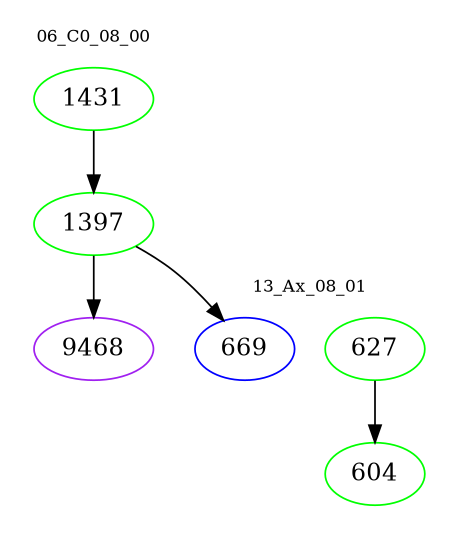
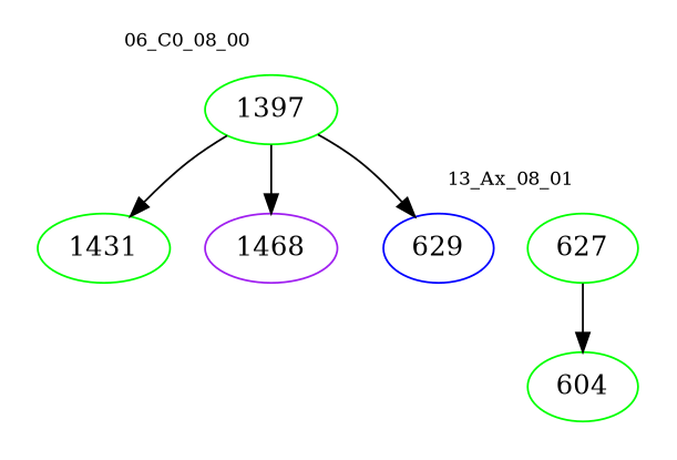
  digraph {
    node [color=green]
    edge [color=black]
    n1 [label=627]
    n2 [label=604]
-   n3 [color=blue label=669]
+   n3 [color=blue label=629]
    n4 [label=1431]
    n5 [label=1397]
-   n6 [color=purple label=9468]
+   n6 [color=purple label=1468]
    subgraph cluster_1 {
      color=white
      fontsize=10
      label="13_Ax_08_01"
      n1
      n2
      n3
    }
    subgraph cluster_2 {
      color=white
      fontsize=10
      label="06_C0_08_00"
      n4
      n5
      n6
    }
    n1 -> n2
-   n4 -> n5
+   n5 -> n4
    n5 -> n3
    n5 -> n6
  }
